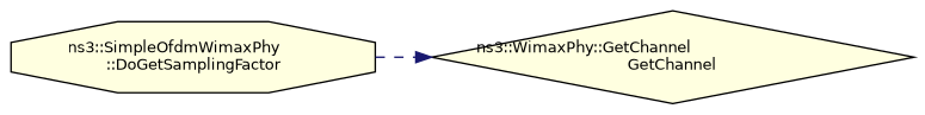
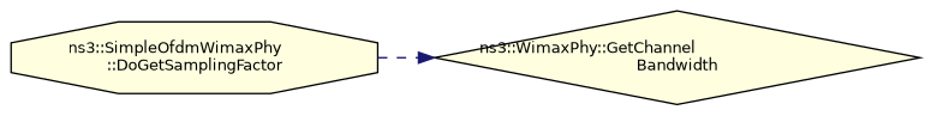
  digraph {
    rankdir=LR
    node [color=black fillcolor=lightyellow fontname=Helvetica fontsize=10 style=filled]
    n1 [fontcolor=black height=0.2 label="ns3::SimpleOfdmWimaxPhy\l::DoGetSamplingFactor" shape=octagon width=0.4]
-   n2 [height=0.2 label="ns3::WimaxPhy::GetChannel\lGetChannel" shape=diamond width=0.4]
+   n2 [height=0.2 label="ns3::WimaxPhy::GetChannel\lBandwidth" shape=diamond width=0.4]
    n1 -> n2 [color=midnightblue fontname=Helvetica fontsize=10 labelfontname=Helvetica labelfontsize=10 style=dashed]
  }
